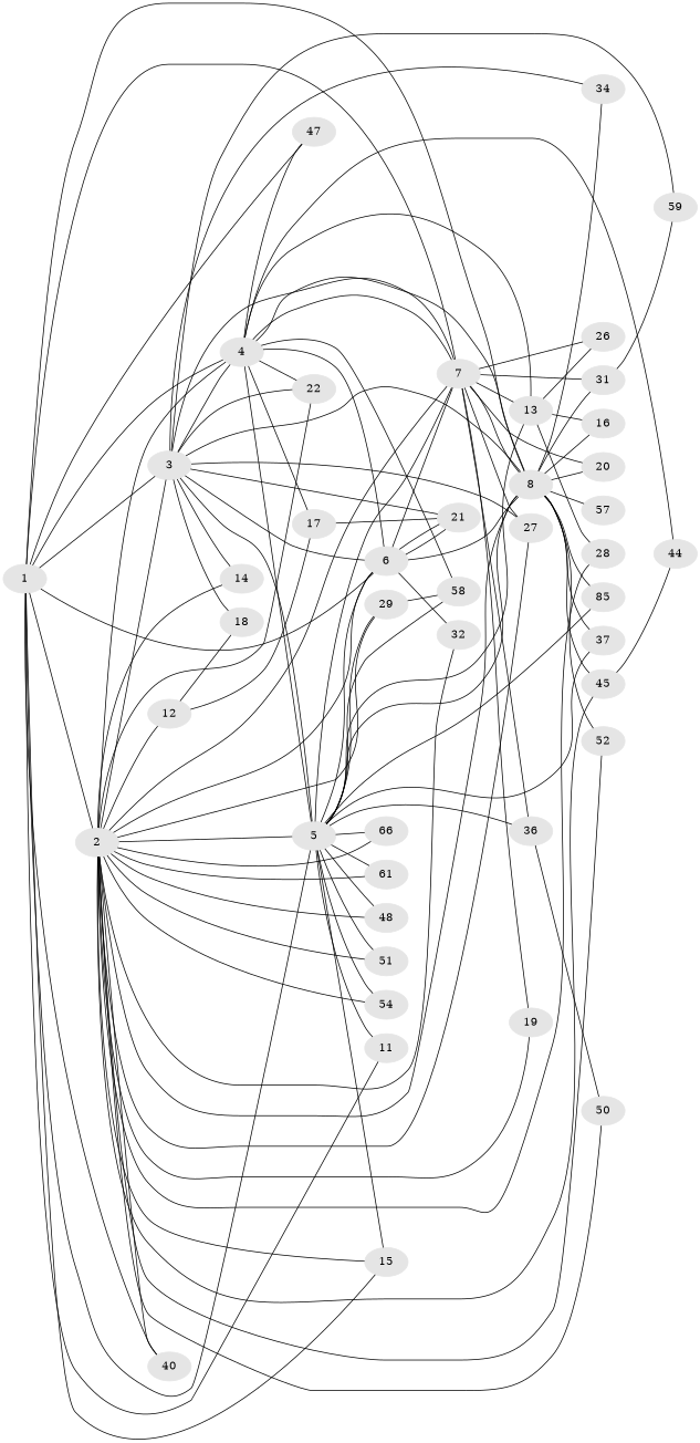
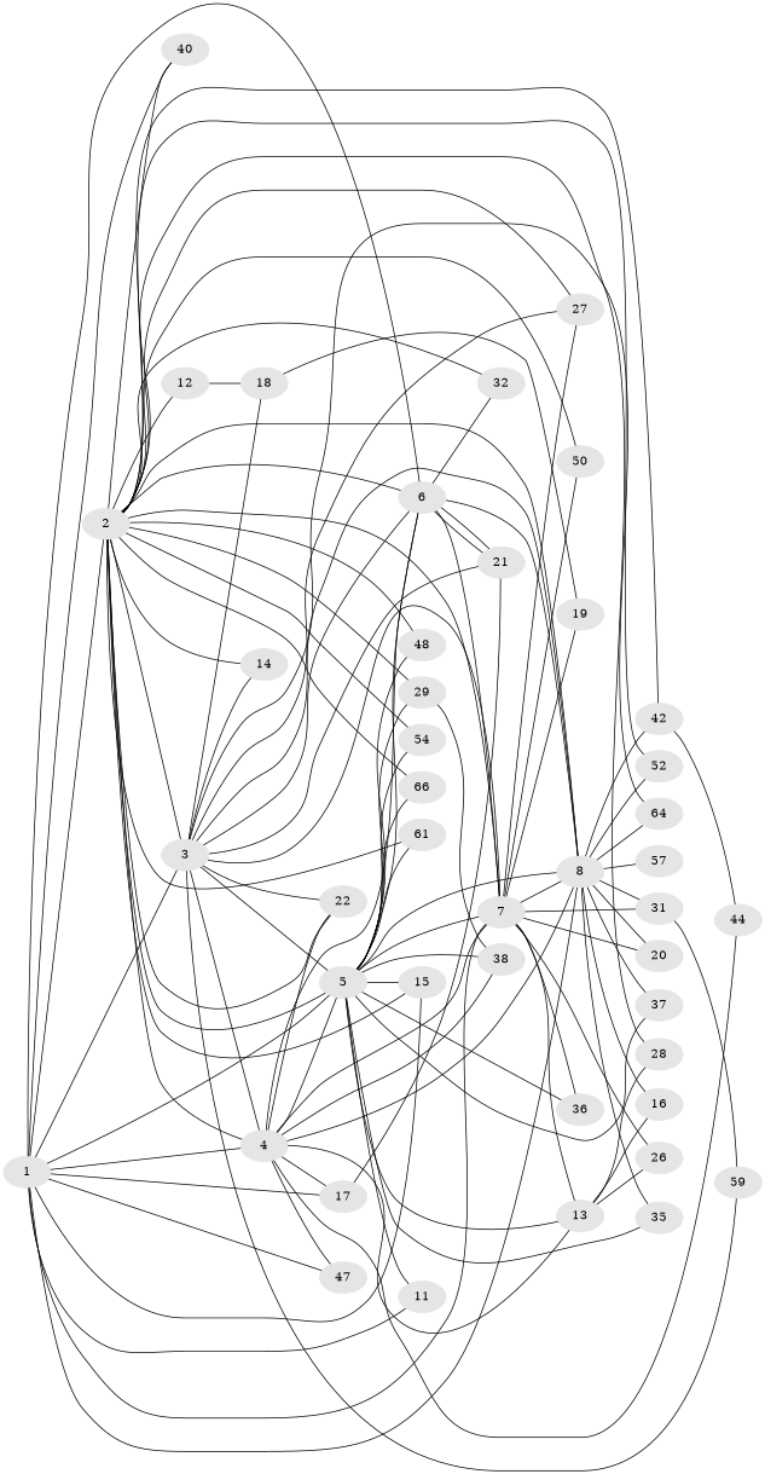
  graph {
    rankdir=LR
    node [color=gray90 style=filled]
    1 [super="+25"]
    2 [super="+9"]
    3 [super="+23"]
    4 [super="+10"]
    5 [super="+46"]
    6 [super="+49"]
    7 [super="+24"]
    8 [super="+33"]
    11
    15 [super="+39"]
    17 [super="+43"]
    40
    47
    12
    14
    19
    22 [super="+58"]
    27 [super="+53"]
    28
    29
    32
-   42 [label=45]
+   42
    48
    50
-   51
    52
    54
    n28 [label=66]
    61
    18
    21 [super="+55"]
-   34
+   34 [label=64]
    59
    13 [super="+30"]
-   38 [super="+41" label=58]
+   38 [super="+41"]
    44
-   35 [label=85]
+   35
    36
    37
    20 [super="+45"]
    26
    31 [super="+56"]
    16
    57
    1 -- 2 [weight=2]
    1 -- 3
    1 -- 4 [weight=3]
    1 -- 5
    1 -- 6
    1 -- 7
    1 -- 8
    1 -- 11
    1 -- 15
-   12 -- 17
+   1 -- 17
    1 -- 40
    1 -- 47
    2 -- 3 [weight=2]
    2 -- 4 [weight=4]
    2 -- 5 [weight=2]
    2 -- 6 [weight=3]
    2 -- 7 [weight=2]
    2 -- 8 [weight=3]
    2 -- 15
    2 -- 40
    2 -- 12 [weight=2]
    2 -- 14
-   2 -- 19
+   18 -- 19
    2 -- 22
    2 -- 27
    2 -- 28
    2 -- 29
    2 -- 32
    2 -- 42
    2 -- 48
    2 -- 50
-   2 -- 51
    2 -- 52
    2 -- 54
    2 -- n28
    2 -- 61
    3 -- 4 [weight=3]
    3 -- 5 [weight=2]
    3 -- 6
    3 -- 7
    3 -- 8
    3 -- 14
    3 -- 22
    3 -- 27
    3 -- 18
    3 -- 21
    3 -- 34
    3 -- 59
    4 -- 5 [weight=2]
    4 -- 6 [weight=2]
    4 -- 7 [weight=2]
    4 -- 8 [weight=2]
    4 -- 17
    4 -- 47
    4 -- 22
    4 -- 13
    4 -- 38
    4 -- 44
    5 -- 6
    5 -- 7
    5 -- 8
    5 -- 11
    5 -- 15
    5 -- 29
    5 -- 48
-   5 -- 51
    5 -- 54
    5 -- n28
    5 -- 61
    5 -- 13
    5 -- 38
    5 -- 35
    5 -- 36
    5 -- 37
    6 -- 7 [weight=2]
    6 -- 8
    6 -- 32
    6 -- 21
    6 -- 21
    7 -- 8
    7 -- 19
    7 -- 27
-   36 -- 50
+   7 -- 50
    7 -- 13
    7 -- 36
    7 -- 20
    7 -- 26
    7 -- 31
    8 -- 42
    8 -- 52
    8 -- 34
    8 -- 35
    8 -- 37
    8 -- 20 [weight=2]
    8 -- 31 [weight=2]
    8 -- 16
    8 -- 57 [weight=2]
    17 -- 21
    12 -- 18
    29 -- 38
    42 -- 44
    13 -- 28
    13 -- 26
    13 -- 16
    31 -- 59
  }
